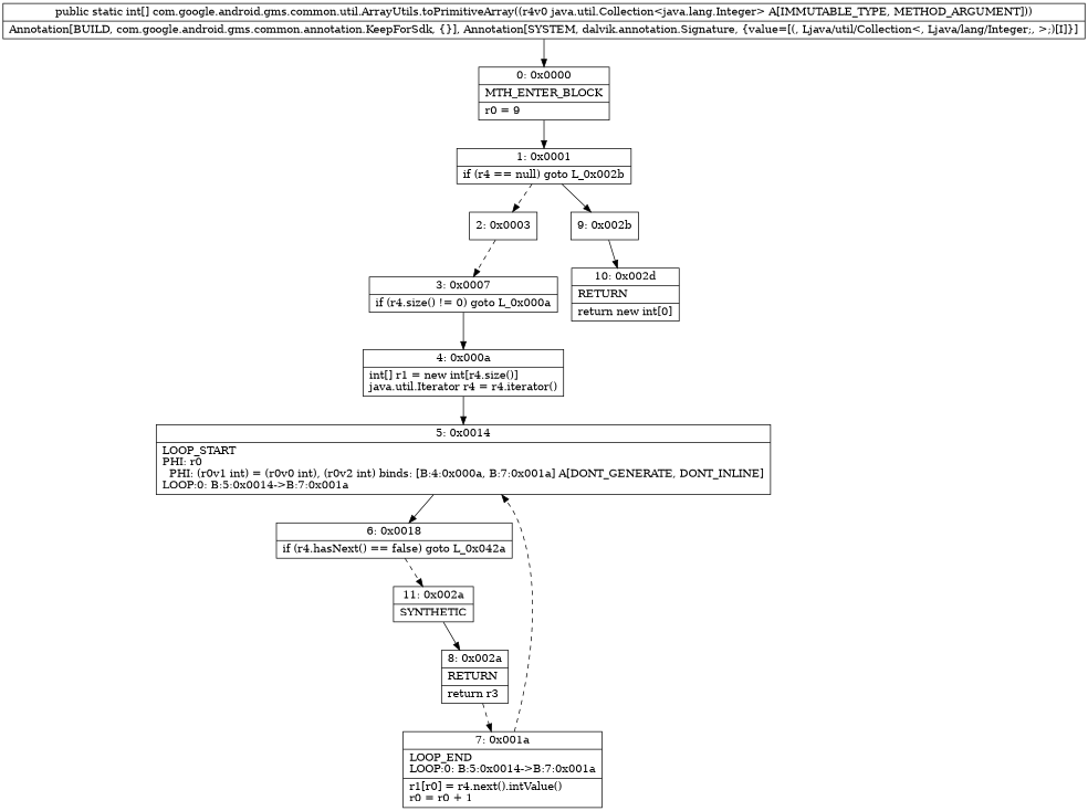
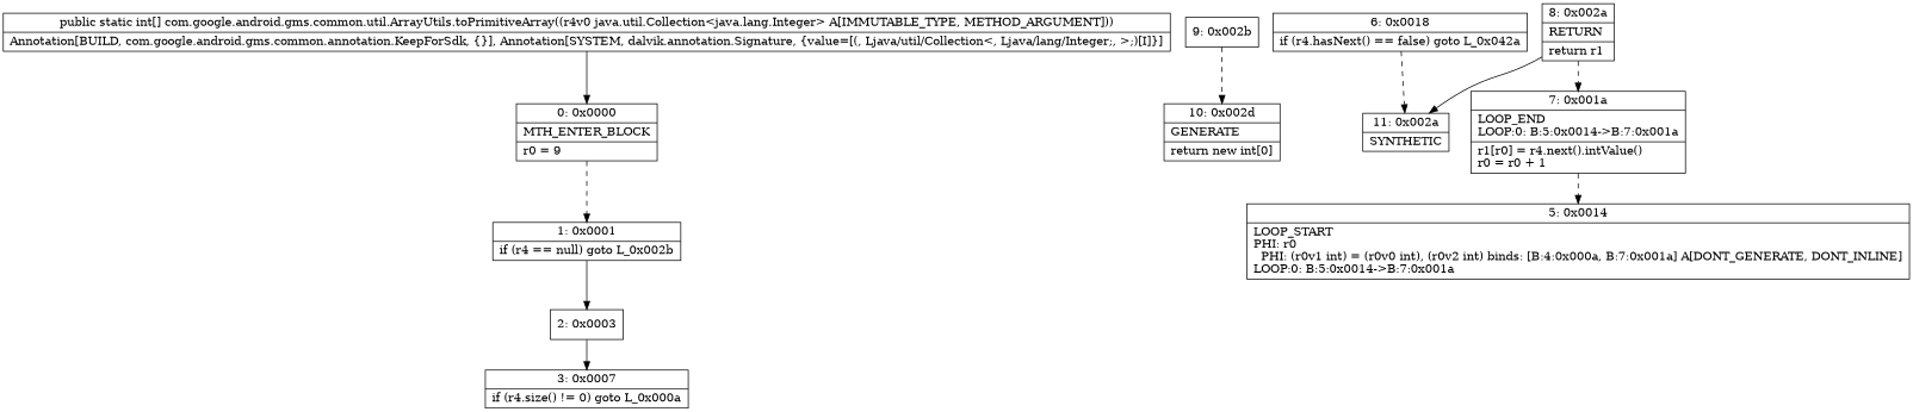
  digraph {
    node [shape=record]
    n1 [label="{0\:\ 0x0000|MTH_ENTER_BLOCK\l|r0 = 9\l}"]
    n2 [label="{1\:\ 0x0001|if (r4 == null) goto L_0x002b\l}"]
    n3 [label="{2\:\ 0x0003}"]
    n4 [label="{9\:\ 0x002b}"]
    n5 [label="{3\:\ 0x0007|if (r4.size() != 0) goto L_0x000a\l}"]
-   n6 [label="{10\:\ 0x002d|RETURN\l|return new int[0]\l}"]
-   n7 [label="{4\:\ 0x000a|int[] r1 = new int[r4.size()]\ljava.util.Iterator r4 = r4.iterator()\l}"]
+   n6 [label="{10\:\ 0x002d|GENERATE\l|return new int[0]\l}"]
    n8 [label="{5\:\ 0x0014|LOOP_START\lPHI: r0 \l  PHI: (r0v1 int) = (r0v0 int), (r0v2 int) binds: [B:4:0x000a, B:7:0x001a] A[DONT_GENERATE, DONT_INLINE]\lLOOP:0: B:5:0x0014\-\>B:7:0x001a\l}"]
    n9 [label="{6\:\ 0x0018|if (r4.hasNext() == false) goto L_0x042a\l}"]
    n10 [label="{11\:\ 0x002a|SYNTHETIC\l}"]
    n11 [label="{7\:\ 0x001a|LOOP_END\lLOOP:0: B:5:0x0014\-\>B:7:0x001a\l|r1[r0] = r4.next().intValue()\lr0 = r0 + 1\l}"]
-   n12 [label="{8\:\ 0x002a|RETURN\l|return r3\l}"]
+   n12 [label="{8\:\ 0x002a|RETURN\l|return r1\l}"]
    n13 [label="{public static int[] com.google.android.gms.common.util.ArrayUtils.toPrimitiveArray((r4v0 java.util.Collection\<java.lang.Integer\> A[IMMUTABLE_TYPE, METHOD_ARGUMENT]))  | Annotation[BUILD, com.google.android.gms.common.annotation.KeepForSdk, \{\}], Annotation[SYSTEM, dalvik.annotation.Signature, \{value=[(, Ljava\/util\/Collection\<, Ljava\/lang\/Integer;, \>;)[I]\}]\l}"]
-   n1 -> n2
-   n2 -> n3 [style=dashed]
-   n2 -> n4
-   n3 -> n5 [style=dashed]
-   n4 -> n6
-   n5 -> n7
-   n7 -> n8
-   n8 -> n9
+   n1 -> n2 [style=dashed]
+   n2 -> n3 [style=solid]
+   n3 -> n5
+   n4 -> n6 [style=dashed]
    n9 -> n10 [style=dashed]
-   n10 -> n12
+   n12 -> n10
    n11 -> n8 [style=dashed]
    n12 -> n11 [style=dashed]
    n13 -> n1
  }
